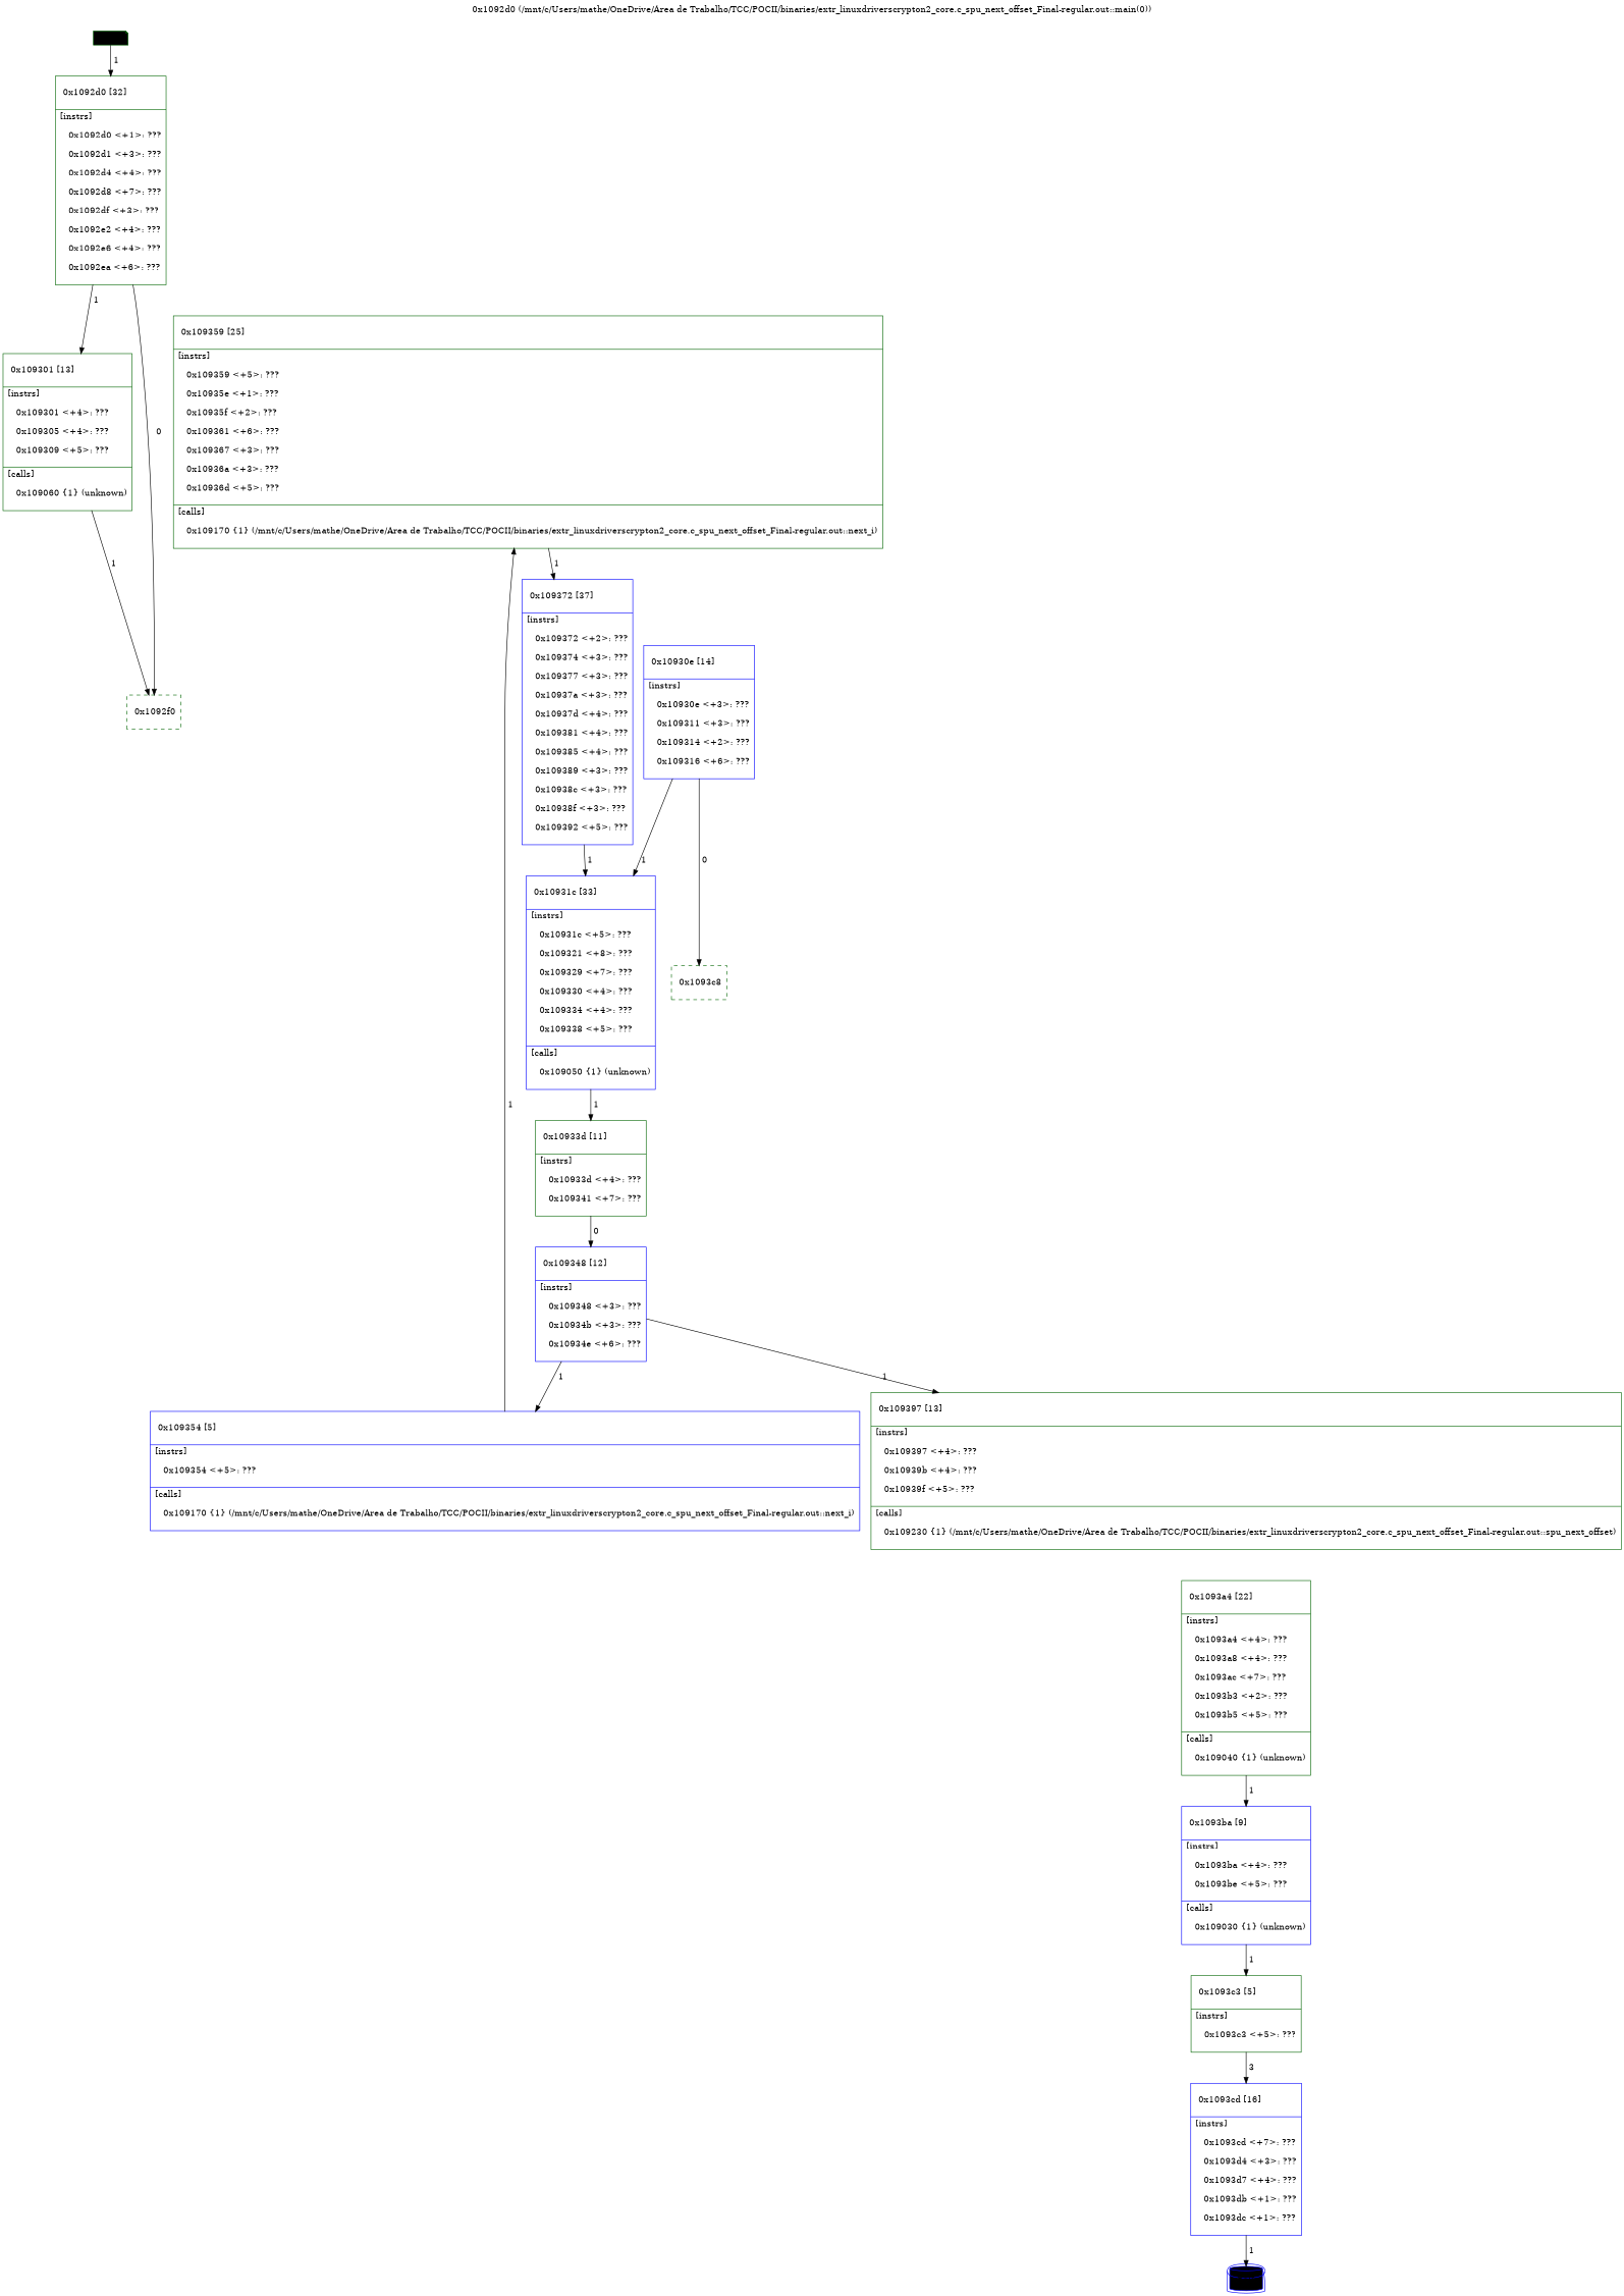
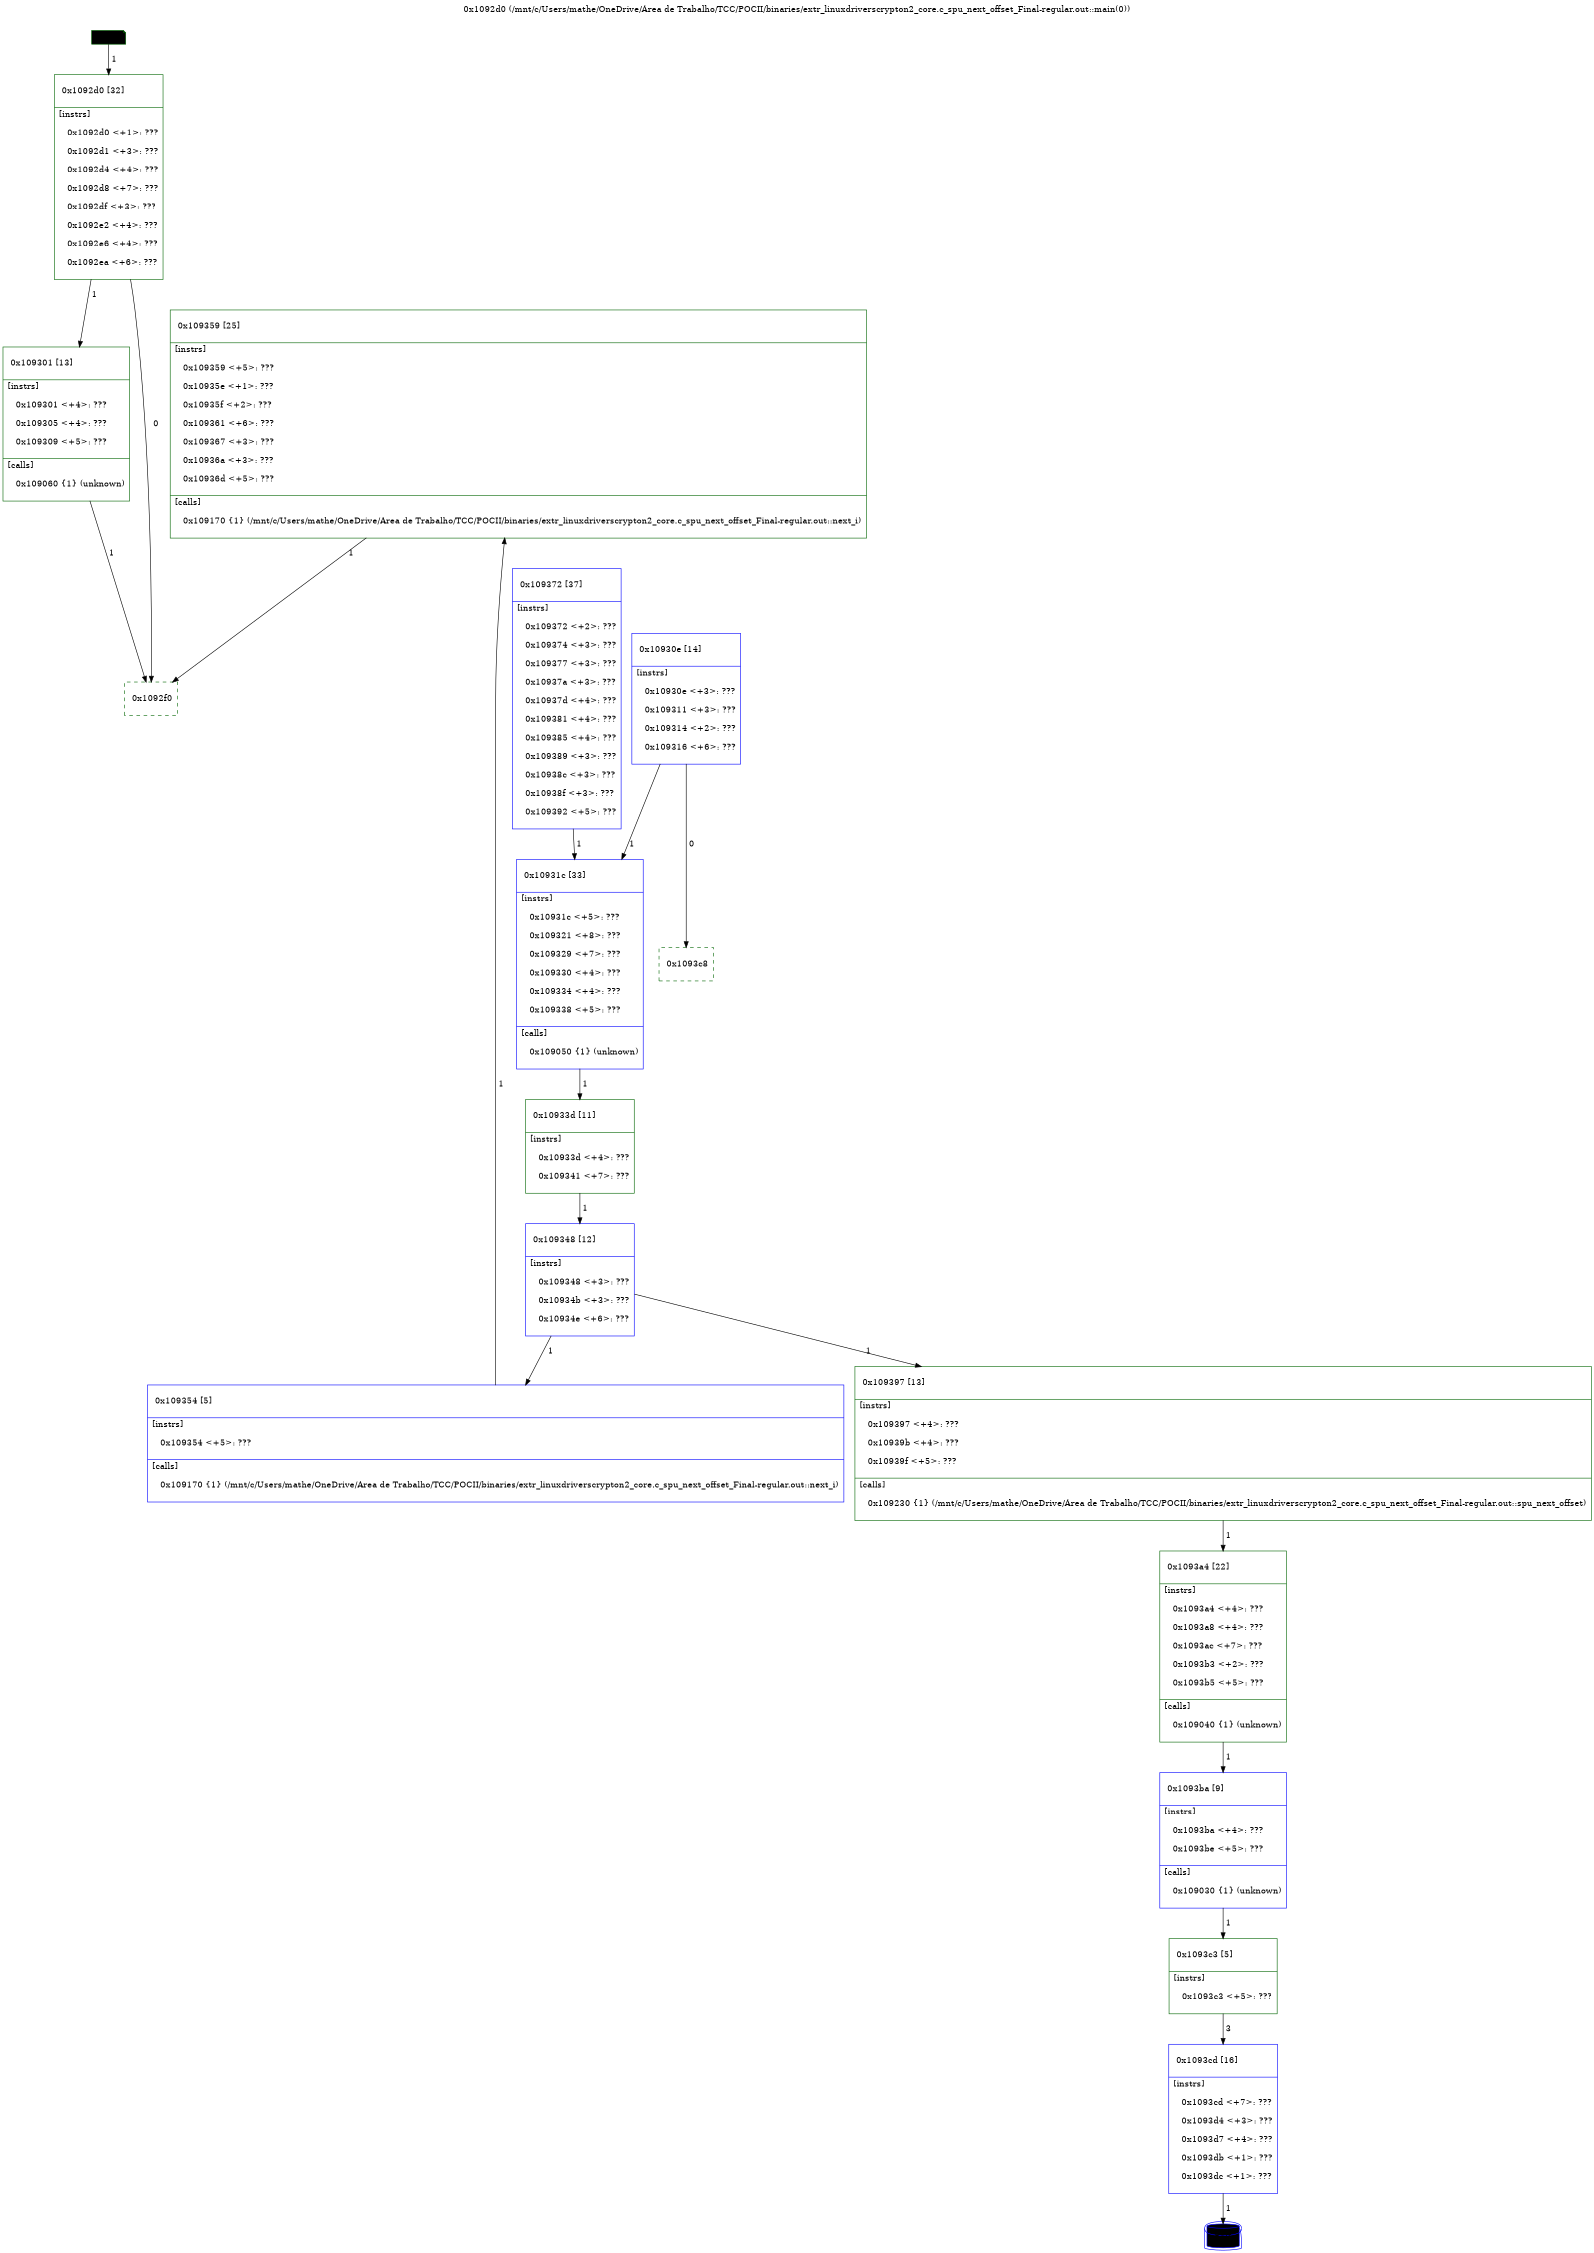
  digraph {
    label="0x1092d0 (/mnt/c/Users/mathe/OneDrive/Área de Trabalho/TCC/POCII/binaries/extr_linuxdriverscrypton2_core.c_spu_next_offset_Final-regular.out::main(0))"
    labelloc=t
    node [color=darkgreen shape=record]
    Entry [fillcolor=black height=0.3 shape=note style=filled width=0.3]
    n2 [label="{\n     0x1092d0 [32]\l\n     | [instrs]\l\n     &nbsp;&nbsp;0x1092d0 \<+1\>: ???\l\n     &nbsp;&nbsp;0x1092d1 \<+3\>: ???\l\n     &nbsp;&nbsp;0x1092d4 \<+4\>: ???\l\n     &nbsp;&nbsp;0x1092d8 \<+7\>: ???\l\n     &nbsp;&nbsp;0x1092df \<+3\>: ???\l\n     &nbsp;&nbsp;0x1092e2 \<+4\>: ???\l\n     &nbsp;&nbsp;0x1092e6 \<+4\>: ???\l\n     &nbsp;&nbsp;0x1092ea \<+6\>: ???\l\n  }"]
    n3 [label="{\n     0x109301 [13]\l\n     | [instrs]\l\n     &nbsp;&nbsp;0x109301 \<+4\>: ???\l\n     &nbsp;&nbsp;0x109305 \<+4\>: ???\l\n     &nbsp;&nbsp;0x109309 \<+5\>: ???\l\n     | [calls]\l\n     &nbsp;&nbsp;0x109060 \{1\} (unknown)\l\n  }"]
    n4 [label="{\n     0x1092f0\l\n  }" style=dashed]
    n5 [color=blue label="{\n     0x10930e [14]\l\n     | [instrs]\l\n     &nbsp;&nbsp;0x10930e \<+3\>: ???\l\n     &nbsp;&nbsp;0x109311 \<+3\>: ???\l\n     &nbsp;&nbsp;0x109314 \<+2\>: ???\l\n     &nbsp;&nbsp;0x109316 \<+6\>: ???\l\n  }"]
    n6 [label="{\n     0x1093c8\l\n  }" style=dashed]
    n7 [color=blue label="{\n     0x10931c [33]\l\n     | [instrs]\l\n     &nbsp;&nbsp;0x10931c \<+5\>: ???\l\n     &nbsp;&nbsp;0x109321 \<+8\>: ???\l\n     &nbsp;&nbsp;0x109329 \<+7\>: ???\l\n     &nbsp;&nbsp;0x109330 \<+4\>: ???\l\n     &nbsp;&nbsp;0x109334 \<+4\>: ???\l\n     &nbsp;&nbsp;0x109338 \<+5\>: ???\l\n     | [calls]\l\n     &nbsp;&nbsp;0x109050 \{1\} (unknown)\l\n  }"]
    n8 [label="{\n     0x10933d [11]\l\n     | [instrs]\l\n     &nbsp;&nbsp;0x10933d \<+4\>: ???\l\n     &nbsp;&nbsp;0x109341 \<+7\>: ???\l\n  }"]
    n9 [color=blue label="{\n     0x109348 [12]\l\n     | [instrs]\l\n     &nbsp;&nbsp;0x109348 \<+3\>: ???\l\n     &nbsp;&nbsp;0x10934b \<+3\>: ???\l\n     &nbsp;&nbsp;0x10934e \<+6\>: ???\l\n  }"]
    Exit [color=blue fillcolor=black height=0.3 peripheries=2 shape=cylinder style=filled width=0.3]
    n11 [label="{\n     0x109397 [13]\l\n     | [instrs]\l\n     &nbsp;&nbsp;0x109397 \<+4\>: ???\l\n     &nbsp;&nbsp;0x10939b \<+4\>: ???\l\n     &nbsp;&nbsp;0x10939f \<+5\>: ???\l\n     | [calls]\l\n     &nbsp;&nbsp;0x109230 \{1\} (/mnt/c/Users/mathe/OneDrive/Área de Trabalho/TCC/POCII/binaries/extr_linuxdriverscrypton2_core.c_spu_next_offset_Final-regular.out::spu_next_offset)\l\n  }"]
    n12 [color=blue label="{\n     0x109354 [5]\l\n     | [instrs]\l\n     &nbsp;&nbsp;0x109354 \<+5\>: ???\l\n     | [calls]\l\n     &nbsp;&nbsp;0x109170 \{1\} (/mnt/c/Users/mathe/OneDrive/Área de Trabalho/TCC/POCII/binaries/extr_linuxdriverscrypton2_core.c_spu_next_offset_Final-regular.out::next_i)\l\n  }"]
    n13 [label="{\n     0x1093a4 [22]\l\n     | [instrs]\l\n     &nbsp;&nbsp;0x1093a4 \<+4\>: ???\l\n     &nbsp;&nbsp;0x1093a8 \<+4\>: ???\l\n     &nbsp;&nbsp;0x1093ac \<+7\>: ???\l\n     &nbsp;&nbsp;0x1093b3 \<+2\>: ???\l\n     &nbsp;&nbsp;0x1093b5 \<+5\>: ???\l\n     | [calls]\l\n     &nbsp;&nbsp;0x109040 \{1\} (unknown)\l\n  }"]
    n14 [label="{\n     0x109359 [25]\l\n     | [instrs]\l\n     &nbsp;&nbsp;0x109359 \<+5\>: ???\l\n     &nbsp;&nbsp;0x10935e \<+1\>: ???\l\n     &nbsp;&nbsp;0x10935f \<+2\>: ???\l\n     &nbsp;&nbsp;0x109361 \<+6\>: ???\l\n     &nbsp;&nbsp;0x109367 \<+3\>: ???\l\n     &nbsp;&nbsp;0x10936a \<+3\>: ???\l\n     &nbsp;&nbsp;0x10936d \<+5\>: ???\l\n     | [calls]\l\n     &nbsp;&nbsp;0x109170 \{1\} (/mnt/c/Users/mathe/OneDrive/Área de Trabalho/TCC/POCII/binaries/extr_linuxdriverscrypton2_core.c_spu_next_offset_Final-regular.out::next_i)\l\n  }"]
    n15 [color=blue label="{\n     0x1093ba [9]\l\n     | [instrs]\l\n     &nbsp;&nbsp;0x1093ba \<+4\>: ???\l\n     &nbsp;&nbsp;0x1093be \<+5\>: ???\l\n     | [calls]\l\n     &nbsp;&nbsp;0x109030 \{1\} (unknown)\l\n  }"]
    n16 [color=blue label="{\n     0x109372 [37]\l\n     | [instrs]\l\n     &nbsp;&nbsp;0x109372 \<+2\>: ???\l\n     &nbsp;&nbsp;0x109374 \<+3\>: ???\l\n     &nbsp;&nbsp;0x109377 \<+3\>: ???\l\n     &nbsp;&nbsp;0x10937a \<+3\>: ???\l\n     &nbsp;&nbsp;0x10937d \<+4\>: ???\l\n     &nbsp;&nbsp;0x109381 \<+4\>: ???\l\n     &nbsp;&nbsp;0x109385 \<+4\>: ???\l\n     &nbsp;&nbsp;0x109389 \<+3\>: ???\l\n     &nbsp;&nbsp;0x10938c \<+3\>: ???\l\n     &nbsp;&nbsp;0x10938f \<+3\>: ???\l\n     &nbsp;&nbsp;0x109392 \<+5\>: ???\l\n  }"]
    n17 [label="{\n     0x1093c3 [5]\l\n     | [instrs]\l\n     &nbsp;&nbsp;0x1093c3 \<+5\>: ???\l\n  }"]
    n18 [color=blue label="{\n     0x1093cd [16]\l\n     | [instrs]\l\n     &nbsp;&nbsp;0x1093cd \<+7\>: ???\l\n     &nbsp;&nbsp;0x1093d4 \<+3\>: ???\l\n     &nbsp;&nbsp;0x1093d7 \<+4\>: ???\l\n     &nbsp;&nbsp;0x1093db \<+1\>: ???\l\n     &nbsp;&nbsp;0x1093dc \<+1\>: ???\l\n  }"]
    Entry -> n2 [label=" 1"]
    n2 -> n3 [label=" 1"]
    n2 -> n4 [label=" 0"]
    n3 -> n4 [label=" 1"]
    n5 -> n6 [label=" 0"]
    n5 -> n7 [label=" 1"]
    n7 -> n8 [label=" 1"]
-   n8 -> n9 [label=" 0"]
+   n8 -> n9 [label=" 1"]
    n9 -> n11 [label=" 1"]
    n9 -> n12 [label=" 1"]
+   n11 -> n13 [label=" 1"]
    n12 -> n14 [label=" 1"]
    n13 -> n15 [label=" 1"]
-   n14 -> n16 [label=" 1"]
+   n14 -> n4 [label=" 1"]
    n15 -> n17 [label=" 1"]
    n16 -> n7 [label=" 1"]
    n17 -> n18 [label=" 3"]
    n18 -> Exit [label=" 1"]
  }
